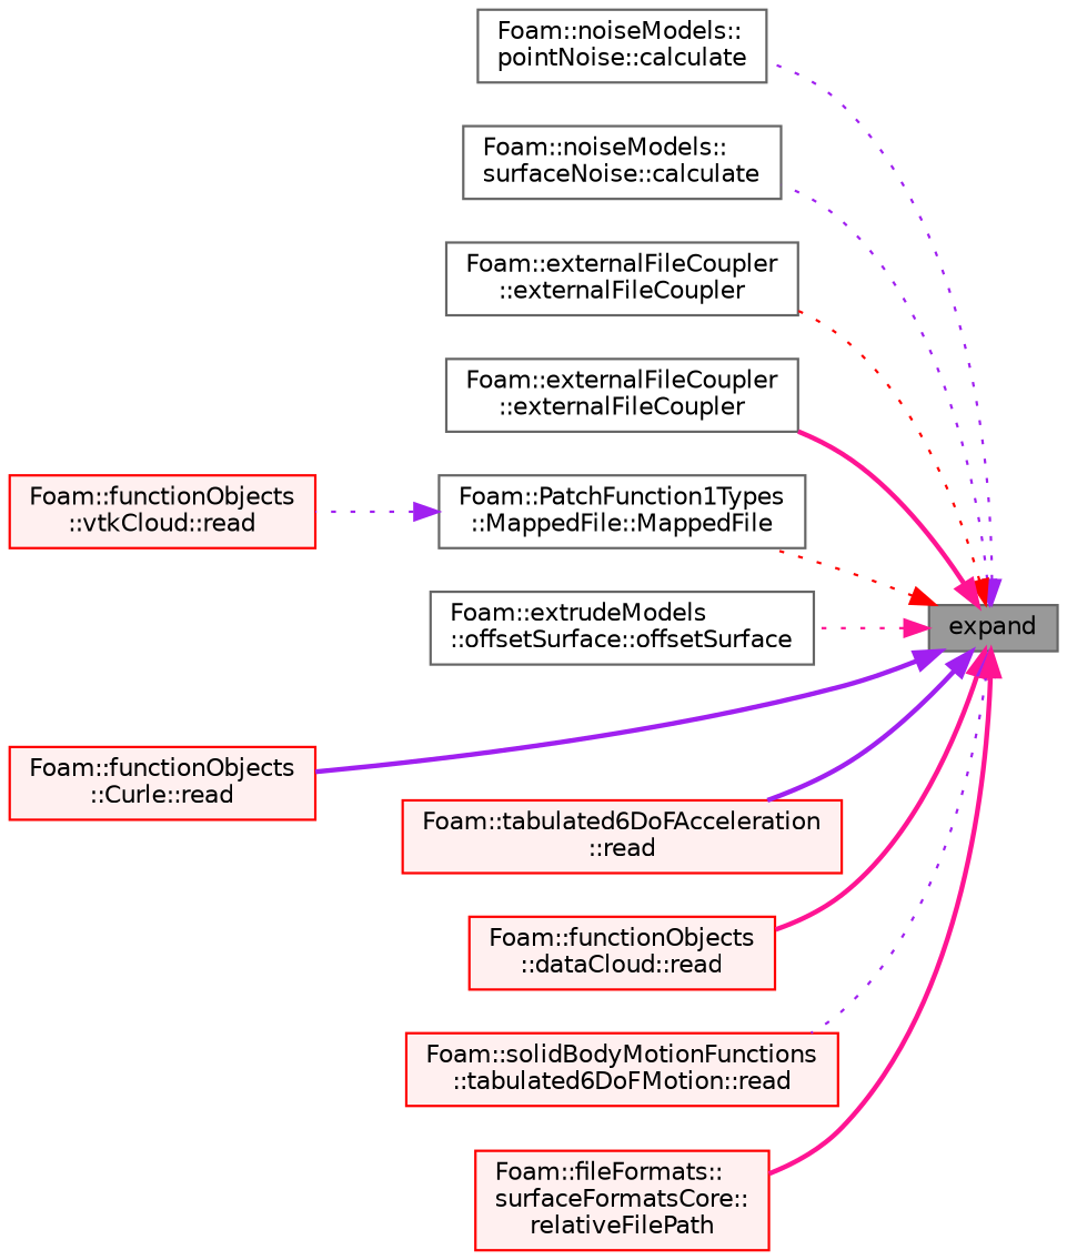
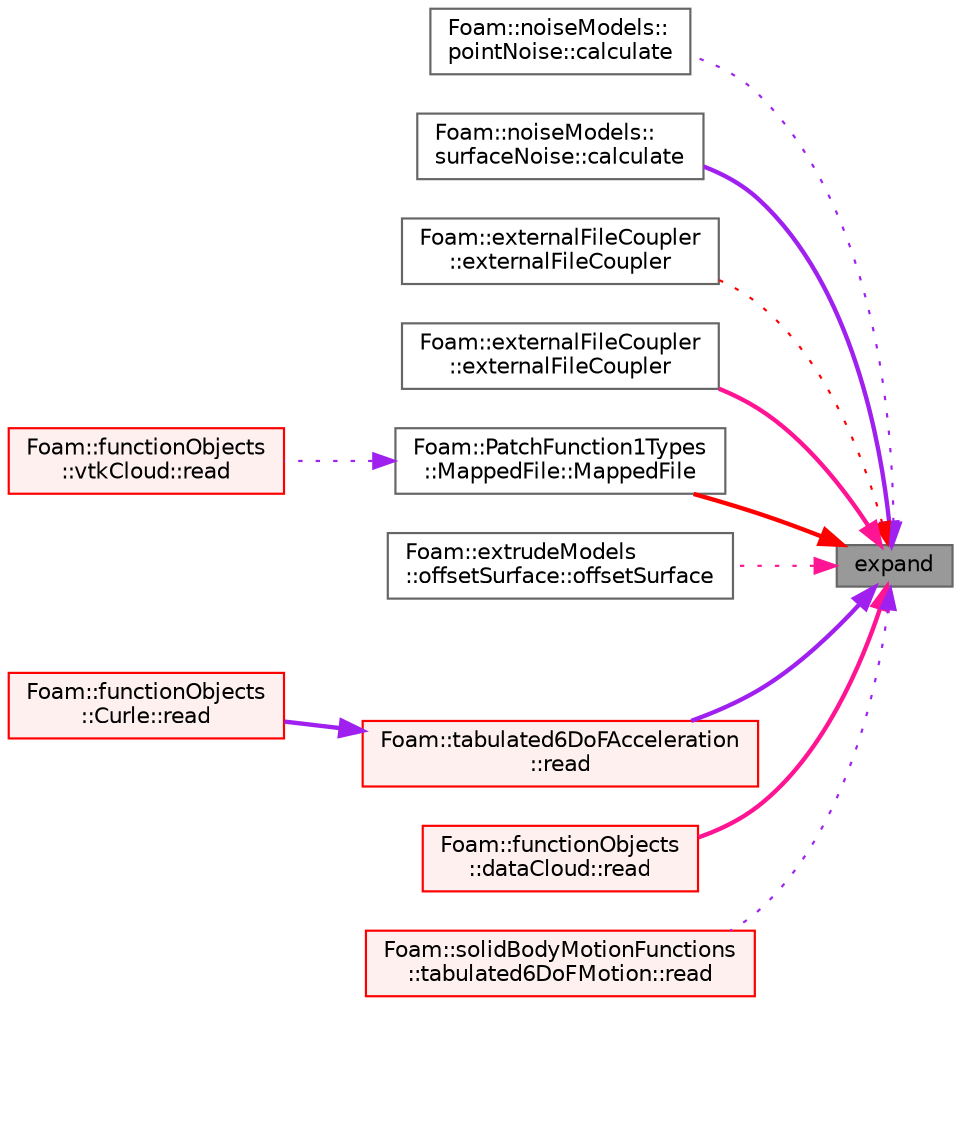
  digraph {
    rankdir=RL
    node [color=grey40 fillcolor=white fontname=Helvetica fontsize=10 shape=box style=filled]
    edge [color=purple dir=back fontname=Helvetica fontsize=10 labelfontname=Helvetica labelfontsize=10 style=dotted]
    n1 [color=gray40 fillcolor=grey60 fontcolor=black height=0.2 label=expand width=0.4]
    n2 [height=0.2 label="Foam::noiseModels::\lpointNoise::calculate" width=0.4]
    n3 [height=0.2 label="Foam::noiseModels::\lsurfaceNoise::calculate" width=0.4]
    n4 [height=0.2 label="Foam::externalFileCoupler\l::externalFileCoupler" width=0.4]
    n5 [height=0.2 label="Foam::externalFileCoupler\l::externalFileCoupler" width=0.4]
    n6 [height=0.2 label="Foam::PatchFunction1Types\l::MappedFile::MappedFile" width=0.4]
    n7 [height=0.2 label="Foam::extrudeModels\l::offsetSurface::offsetSurface" width=0.4]
    n8 [color=red fillcolor="#FFF0F0" height=0.2 label="Foam::functionObjects\l::Curle::read" width=0.4]
    n9 [color=red fillcolor="#FFF0F0" height=0.2 label="Foam::tabulated6DoFAcceleration\l::read" width=0.4]
    n10 [color=red fillcolor="#FFF0F0" height=0.2 label="Foam::functionObjects\l::dataCloud::read" width=0.4]
    n11 [color=red fillcolor="#FFF0F0" height=0.2 label="Foam::solidBodyMotionFunctions\l::tabulated6DoFMotion::read" width=0.4]
-   n12 [color=red fillcolor="#FFF0F0" height=0.2 label="Foam::fileFormats::\lsurfaceFormatsCore::\lrelativeFilePath" width=0.4]
    n13 [color=red fillcolor="#FFF0F0" height=0.2 label="Foam::functionObjects\l::vtkCloud::read" width=0.4]
    n1 -> n2
-   n1 -> n3
+   n1 -> n3 [style=bold]
    n1 -> n4 [color=red]
    n1 -> n5 [color=deeppink style=bold]
-   n1 -> n6 [color=red]
+   n1 -> n6 [color=red style=bold]
    n1 -> n7 [color=deeppink]
-   n1 -> n8 [style=bold]
+   n9 -> n8 [style=bold]
    n1 -> n9 [style=bold]
    n1 -> n10 [color=deeppink style=bold]
    n1 -> n11
-   n1 -> n12 [color=deeppink style=bold]
    n6 -> n13
  }
